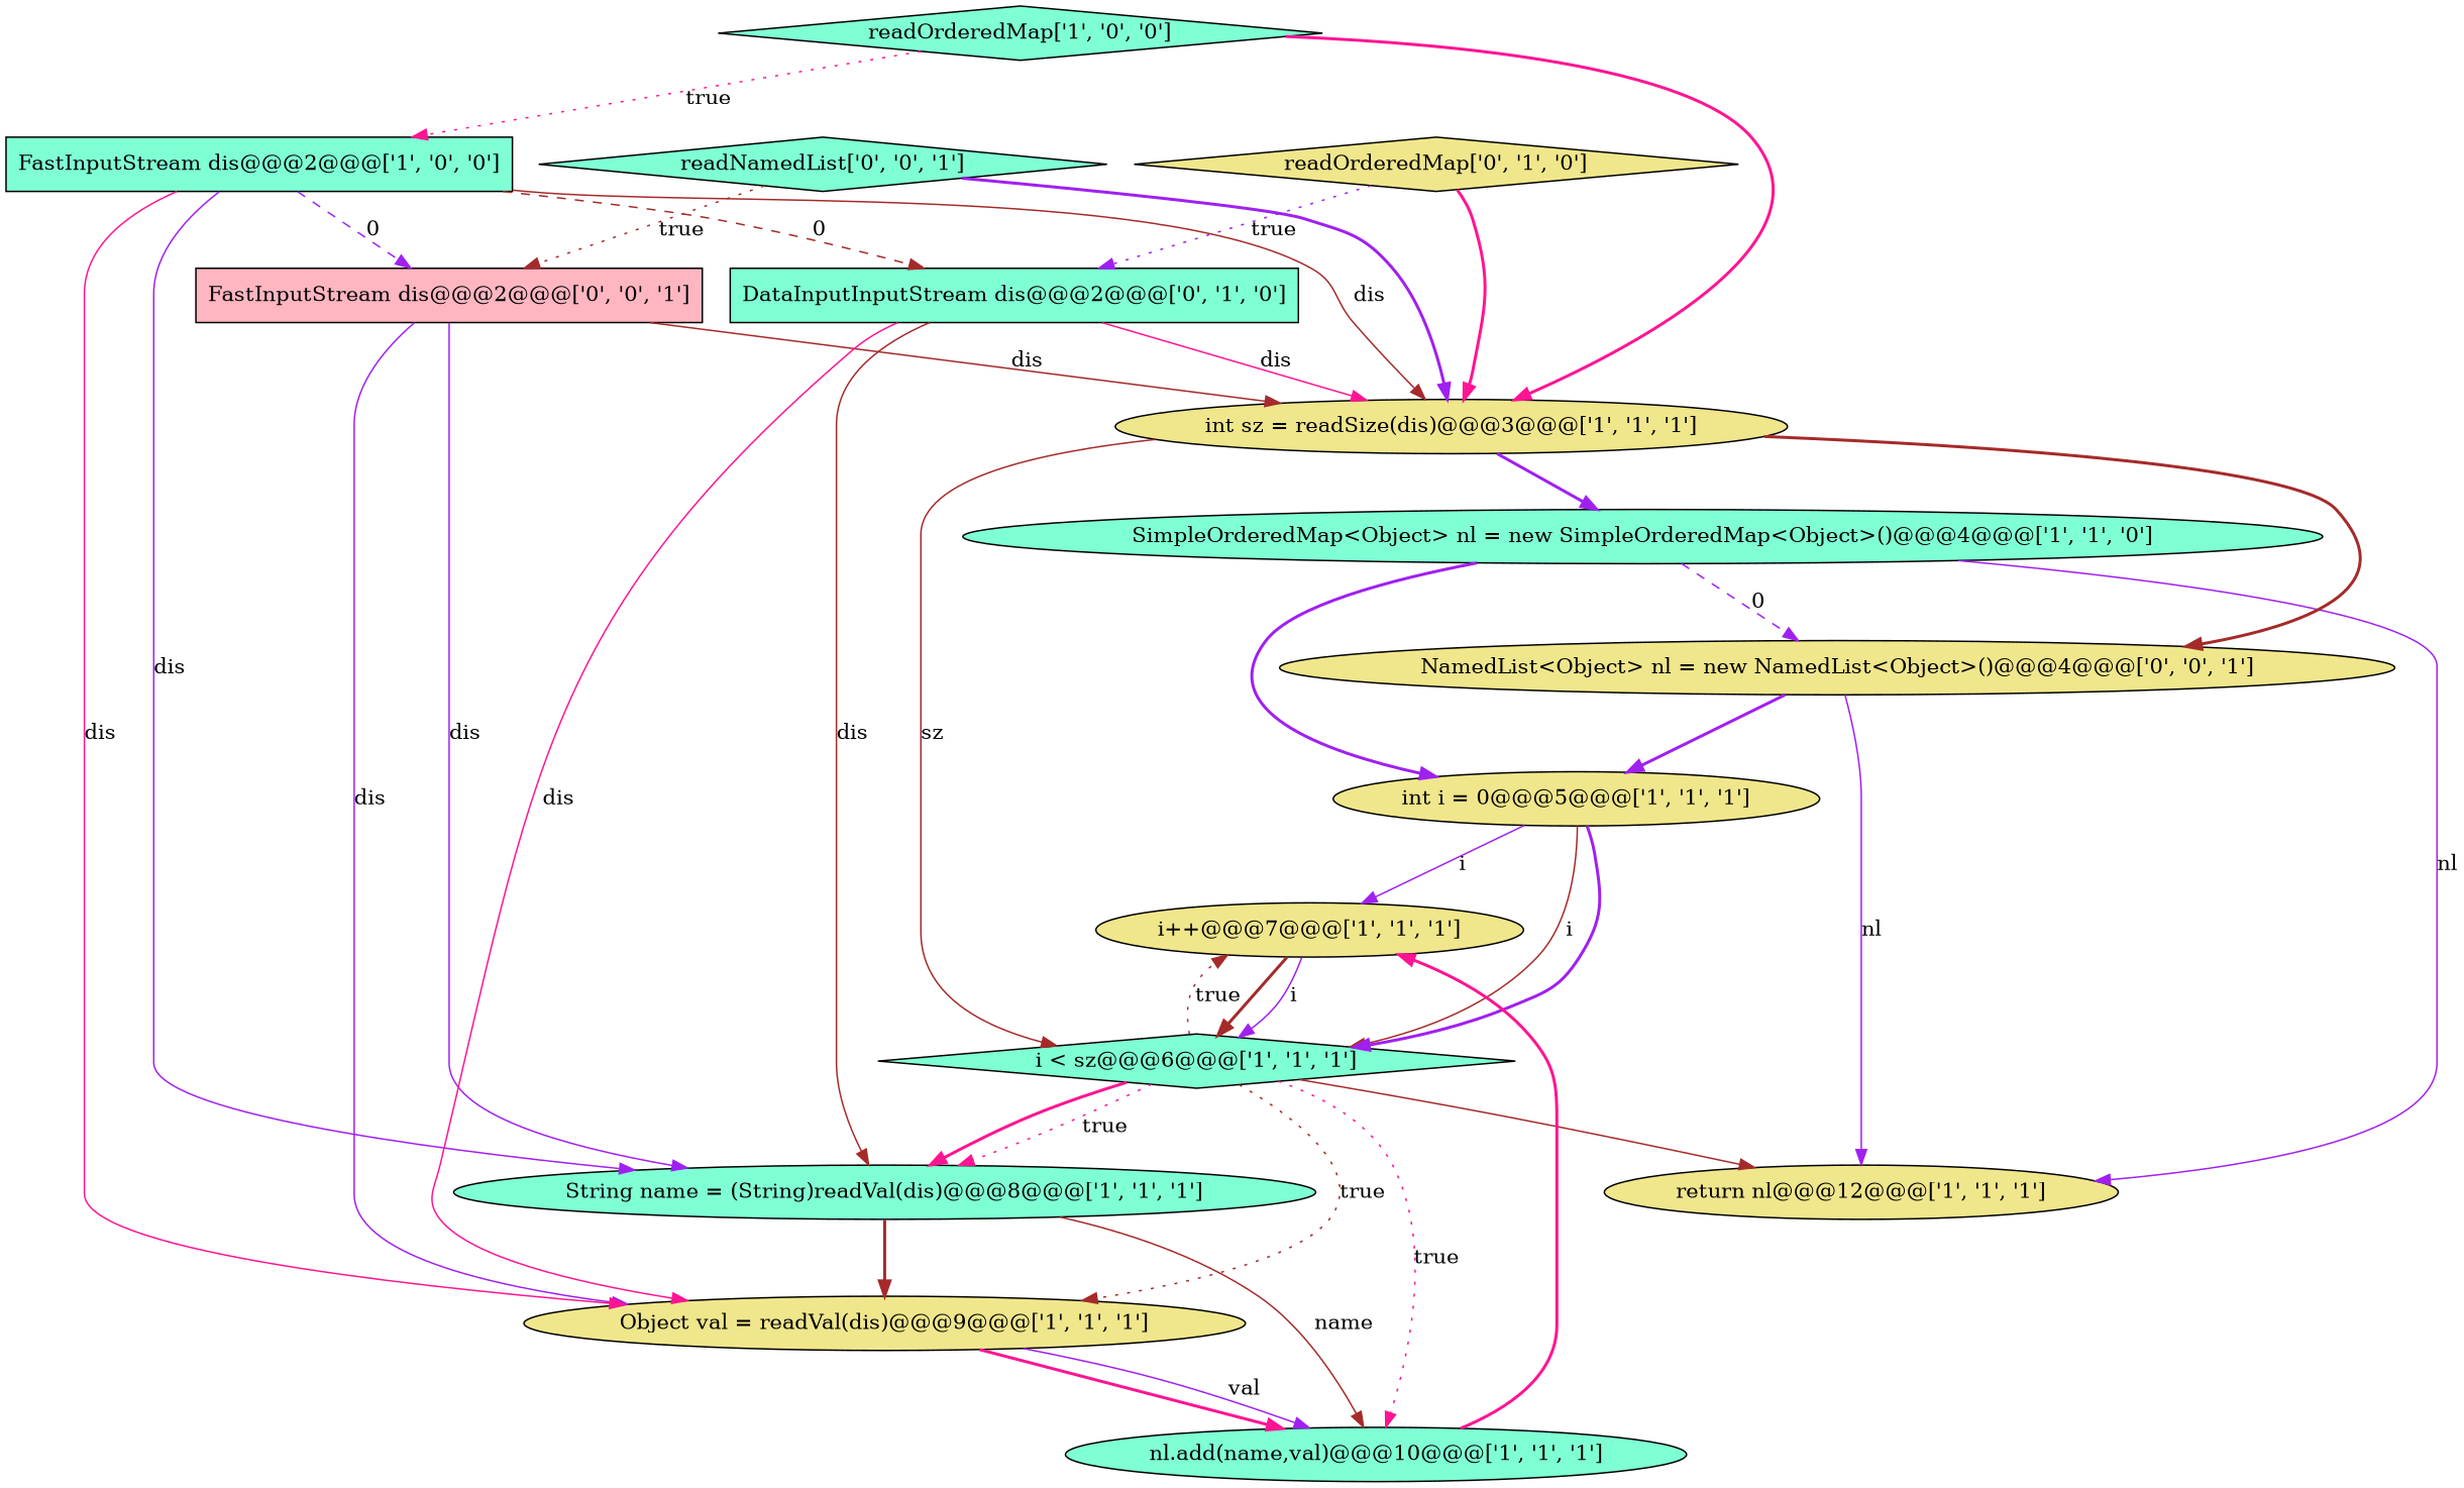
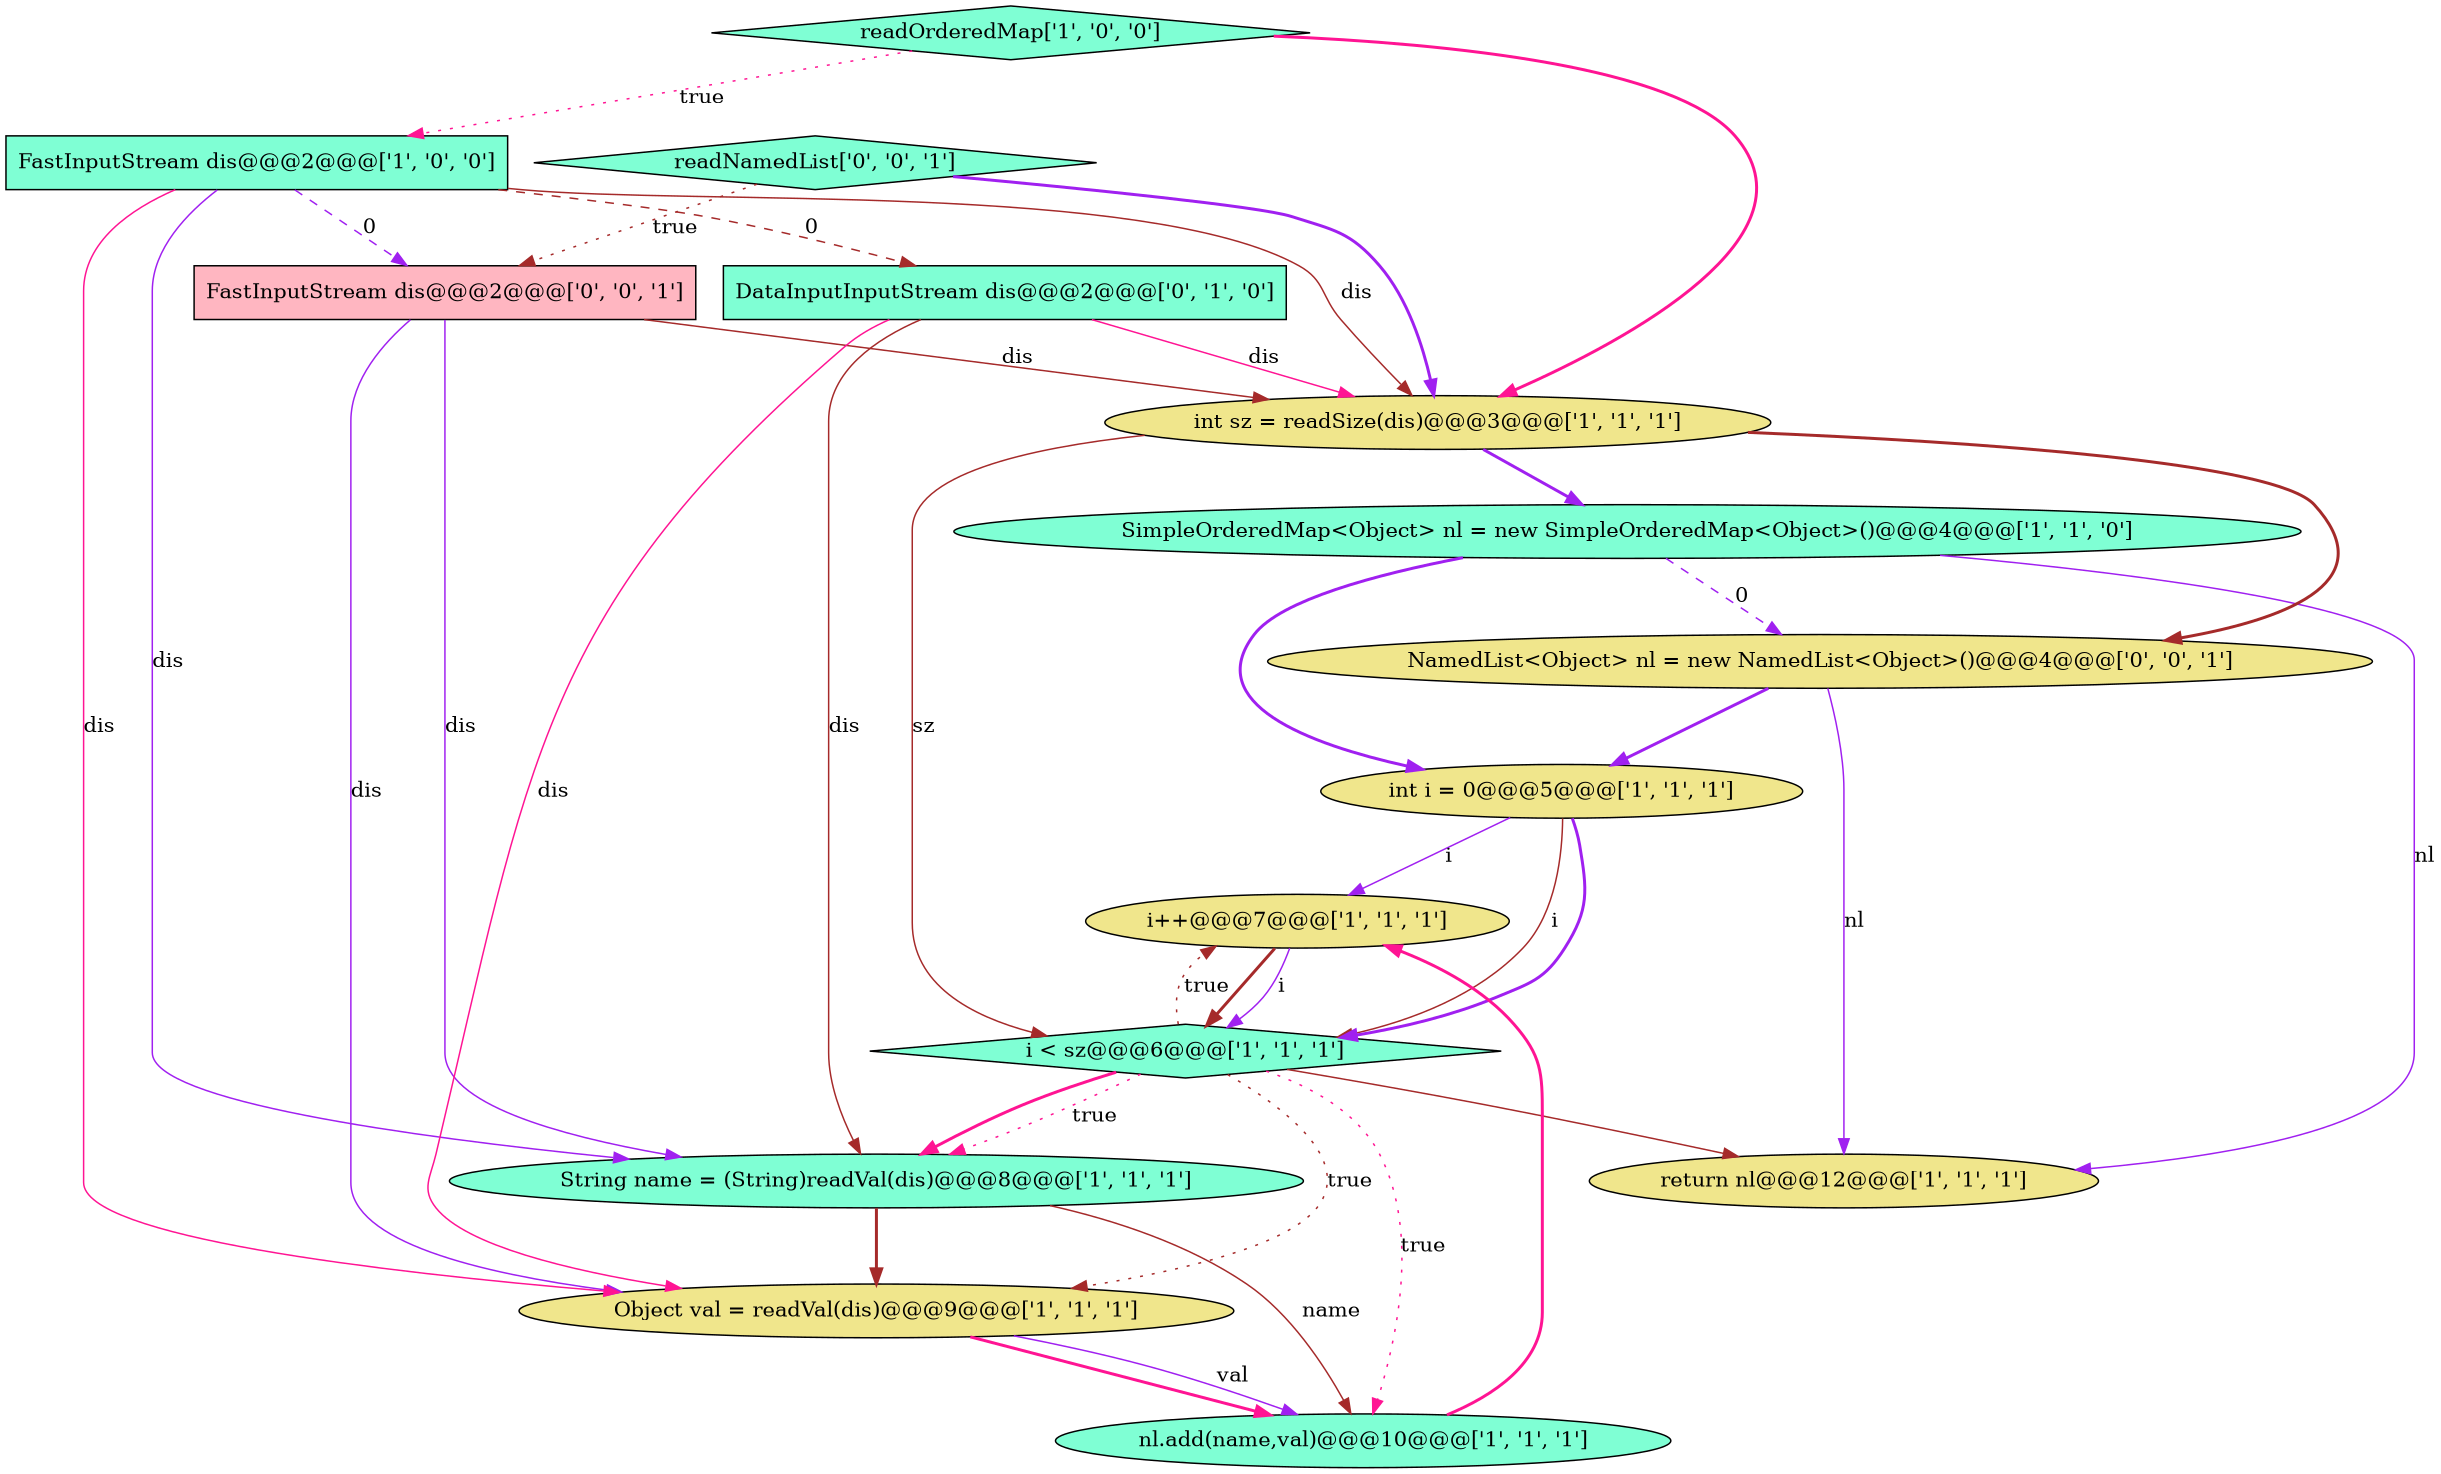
  digraph {
    node [fillcolor=aquamarine shape=ellipse style=filled]
    edge [color=purple style=solid]
    n1 [label="SimpleOrderedMap<Object> nl = new SimpleOrderedMap<Object>()@@@4@@@['1', '1', '0']"]
    n2 [fillcolor=khaki label="NamedList<Object> nl = new NamedList<Object>()@@@4@@@['0', '0', '1']"]
    n3 [fillcolor=khaki label="int i = 0@@@5@@@['1', '1', '1']"]
    n4 [fillcolor=khaki label="return nl@@@12@@@['1', '1', '1']"]
    n5 [fillcolor=khaki label="i++@@@7@@@['1', '1', '1']"]
    n6 [label="i < sz@@@6@@@['1', '1', '1']" shape=diamond]
    n7 [fillcolor=lightpink label="FastInputStream dis@@@2@@@['0', '0', '1']" shape=box]
    n8 [fillcolor=khaki label="Object val = readVal(dis)@@@9@@@['1', '1', '1']"]
    n9 [fillcolor=khaki label="int sz = readSize(dis)@@@3@@@['1', '1', '1']"]
    n10 [label="String name = (String)readVal(dis)@@@8@@@['1', '1', '1']"]
    n11 [label="nl.add(name,val)@@@10@@@['1', '1', '1']"]
    n12 [label="FastInputStream dis@@@2@@@['1', '0', '0']" shape=box]
    n13 [label="DataInputInputStream dis@@@2@@@['0', '1', '0']" shape=box]
    n14 [label="readNamedList['0', '0', '1']" shape=diamond]
    n15 [label="readOrderedMap['1', '0', '0']" shape=diamond]
-   n16 [fillcolor=khaki label="readOrderedMap['0', '1', '0']" shape=diamond]
    n1 -> n2 [label=0 style=dashed]
    n1 -> n3 [style=bold]
    n1 -> n4 [label=nl]
    n2 -> n3 [style=bold]
    n2 -> n4 [label=nl]
    n3 -> n5 [label=i]
    n3 -> n6 [color=brown label=i]
    n3 -> n6 [style=bold]
    n5 -> n6 [color=brown style=bold]
    n5 -> n6 [label=i]
    n6 -> n4 [color=brown]
    n6 -> n5 [color=brown label=true style=dotted]
    n6 -> n8 [color=brown label=true style=dotted]
    n6 -> n10 [color=deeppink style=bold]
    n6 -> n10 [color=deeppink label=true style=dotted]
    n6 -> n11 [color=deeppink label=true style=dotted]
    n7 -> n8 [label=dis]
    n7 -> n9 [color=brown label=dis]
    n7 -> n10 [label=dis]
    n8 -> n11 [color=deeppink style=bold]
    n8 -> n11 [label=val]
    n9 -> n1 [style=bold]
    n9 -> n2 [color=brown style=bold]
    n9 -> n6 [color=brown label=sz]
    n10 -> n8 [color=brown style=bold]
    n10 -> n11 [color=brown label=name]
    n11 -> n5 [color=deeppink style=bold]
    n12 -> n7 [label=0 style=dashed]
    n12 -> n8 [color=deeppink label=dis]
    n12 -> n9 [color=brown label=dis]
    n12 -> n10 [label=dis]
    n12 -> n13 [color=brown label=0 style=dashed]
    n13 -> n8 [color=deeppink label=dis]
    n13 -> n9 [color=deeppink label=dis]
    n13 -> n10 [color=brown label=dis]
    n14 -> n7 [color=brown label=true style=dotted]
    n14 -> n9 [style=bold]
    n15 -> n9 [color=deeppink style=bold]
    n15 -> n12 [color=deeppink label=true style=dotted]
-   n16 -> n9 [color=deeppink style=bold]
-   n16 -> n13 [label=true style=dotted]
  }
